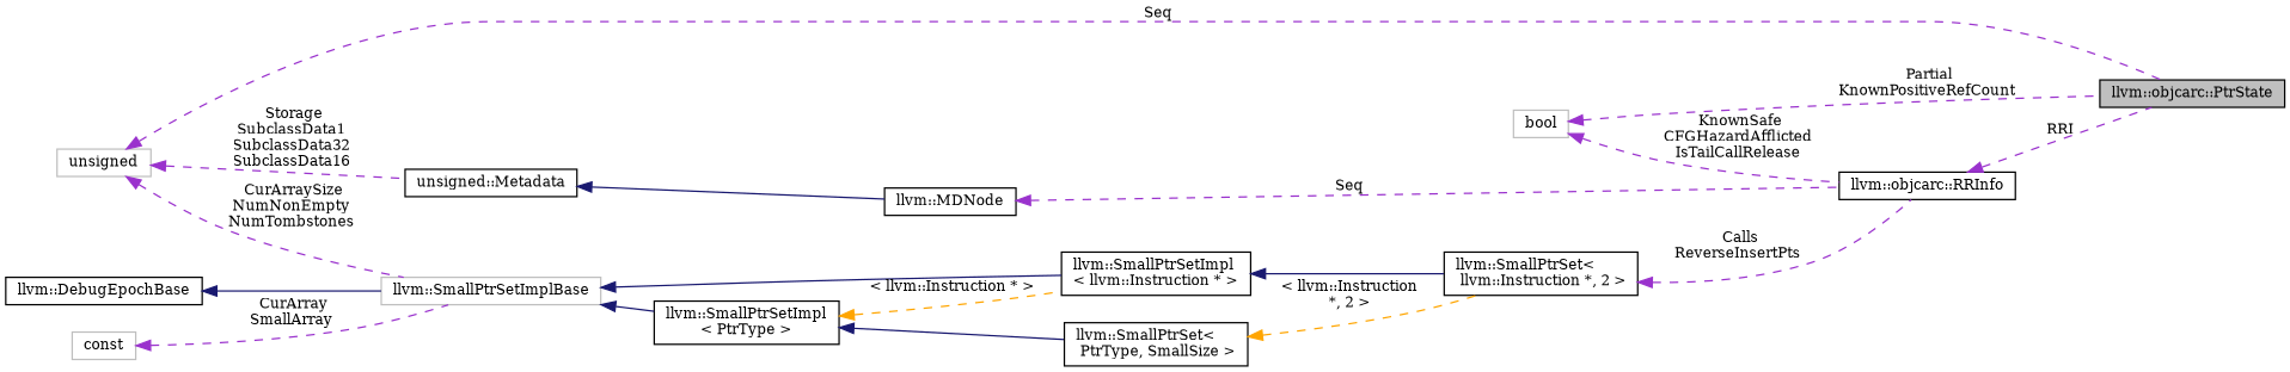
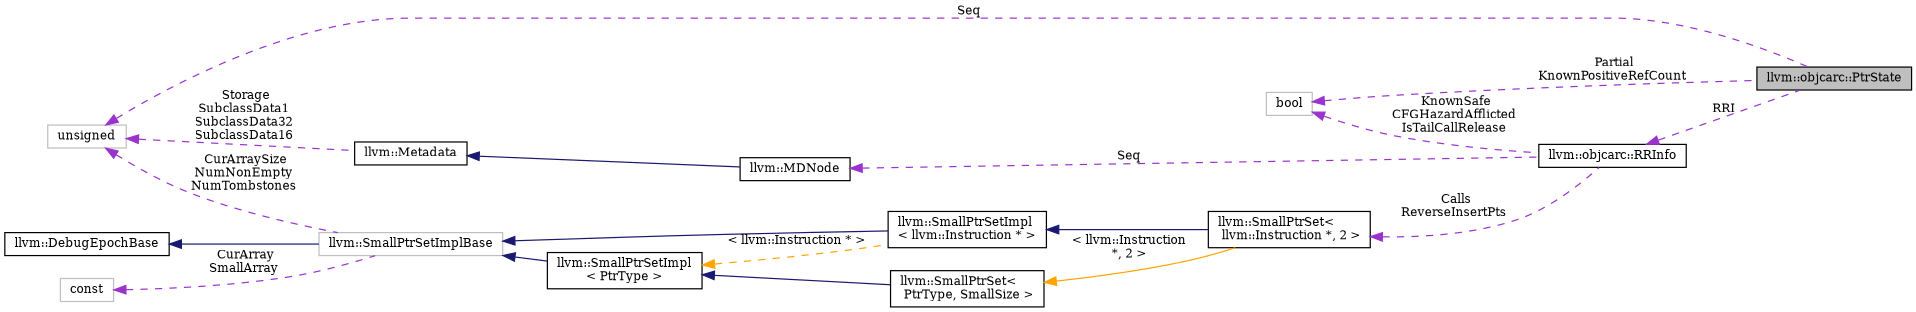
  digraph {
    fontname="DejaVu Serif"
    rankdir=LR
    node [color=black fontname="DejaVu Serif" fontsize=10 shape=record]
    edge [color=darkorchid3 dir=back fontname="DejaVu Serif" fontsize=10 labelfontname=Helvetica labelfontsize=10 style=dashed]
    n1 [fillcolor=grey75 fontcolor=black height=0.2 label="llvm::objcarc::PtrState" style=filled width=0.4]
    n2 [color=grey75 height=0.2 label=bool width=0.4]
    n3 [height=0.2 label="llvm::objcarc::RRInfo" width=0.4]
    n4 [height=0.2 label="llvm::SmallPtrSet\<\l llvm::Instruction *, 2 \>" width=0.4]
    n5 [height=0.2 label="llvm::SmallPtrSetImpl\l\< llvm::Instruction * \>" width=0.4]
    n6 [color=grey75 height=0.2 label="llvm::SmallPtrSetImplBase" width=0.4]
    n7 [height=0.2 label="llvm::SmallPtrSetImpl\l\< PtrType \>" width=0.4]
    n8 [height=0.2 label="llvm::SmallPtrSet\<\l PtrType, SmallSize \>" width=0.4]
    n9 [height=0.2 label="llvm::DebugEpochBase" width=0.4]
    n10 [color=grey75 height=0.2 label=unsigned width=0.4]
-   n11 [height=0.2 label="unsigned::Metadata" width=0.4]
+   n11 [height=0.2 label="llvm::Metadata" width=0.4]
    n12 [height=0.2 label="llvm::MDNode" width=0.4]
    n13 [color=grey75 height=0.2 label=const width=0.4]
    n2 -> n1 [label=" Partial\nKnownPositiveRefCount"]
    n2 -> n3 [label=" KnownSafe\nCFGHazardAfflicted\nIsTailCallRelease"]
    n3 -> n1 [label=" RRI"]
    n4 -> n3 [label=" Calls\nReverseInsertPts"]
    n5 -> n4 [color=midnightblue style=solid]
    n6 -> n5 [color=midnightblue style=solid]
    n6 -> n7 [color=midnightblue style=solid]
    n7 -> n5 [color=orange label=" \< llvm::Instruction * \>"]
    n7 -> n8 [color=midnightblue style=solid]
-   n8 -> n4 [color=orange label=" \< llvm::Instruction\l *, 2 \>"]
+   n8 -> n4 [color=orange label=" \< llvm::Instruction\l *, 2 \>" style=solid]
    n9 -> n6 [color=midnightblue style=solid]
    n10 -> n1 [label=" Seq"]
    n10 -> n6 [label=" CurArraySize\nNumNonEmpty\nNumTombstones"]
    n10 -> n11 [label=" Storage\nSubclassData1\nSubclassData32\nSubclassData16"]
    n11 -> n12 [color=midnightblue style=solid]
    n12 -> n3 [label=" Seq"]
    n13 -> n6 [label=" CurArray\nSmallArray"]
  }
